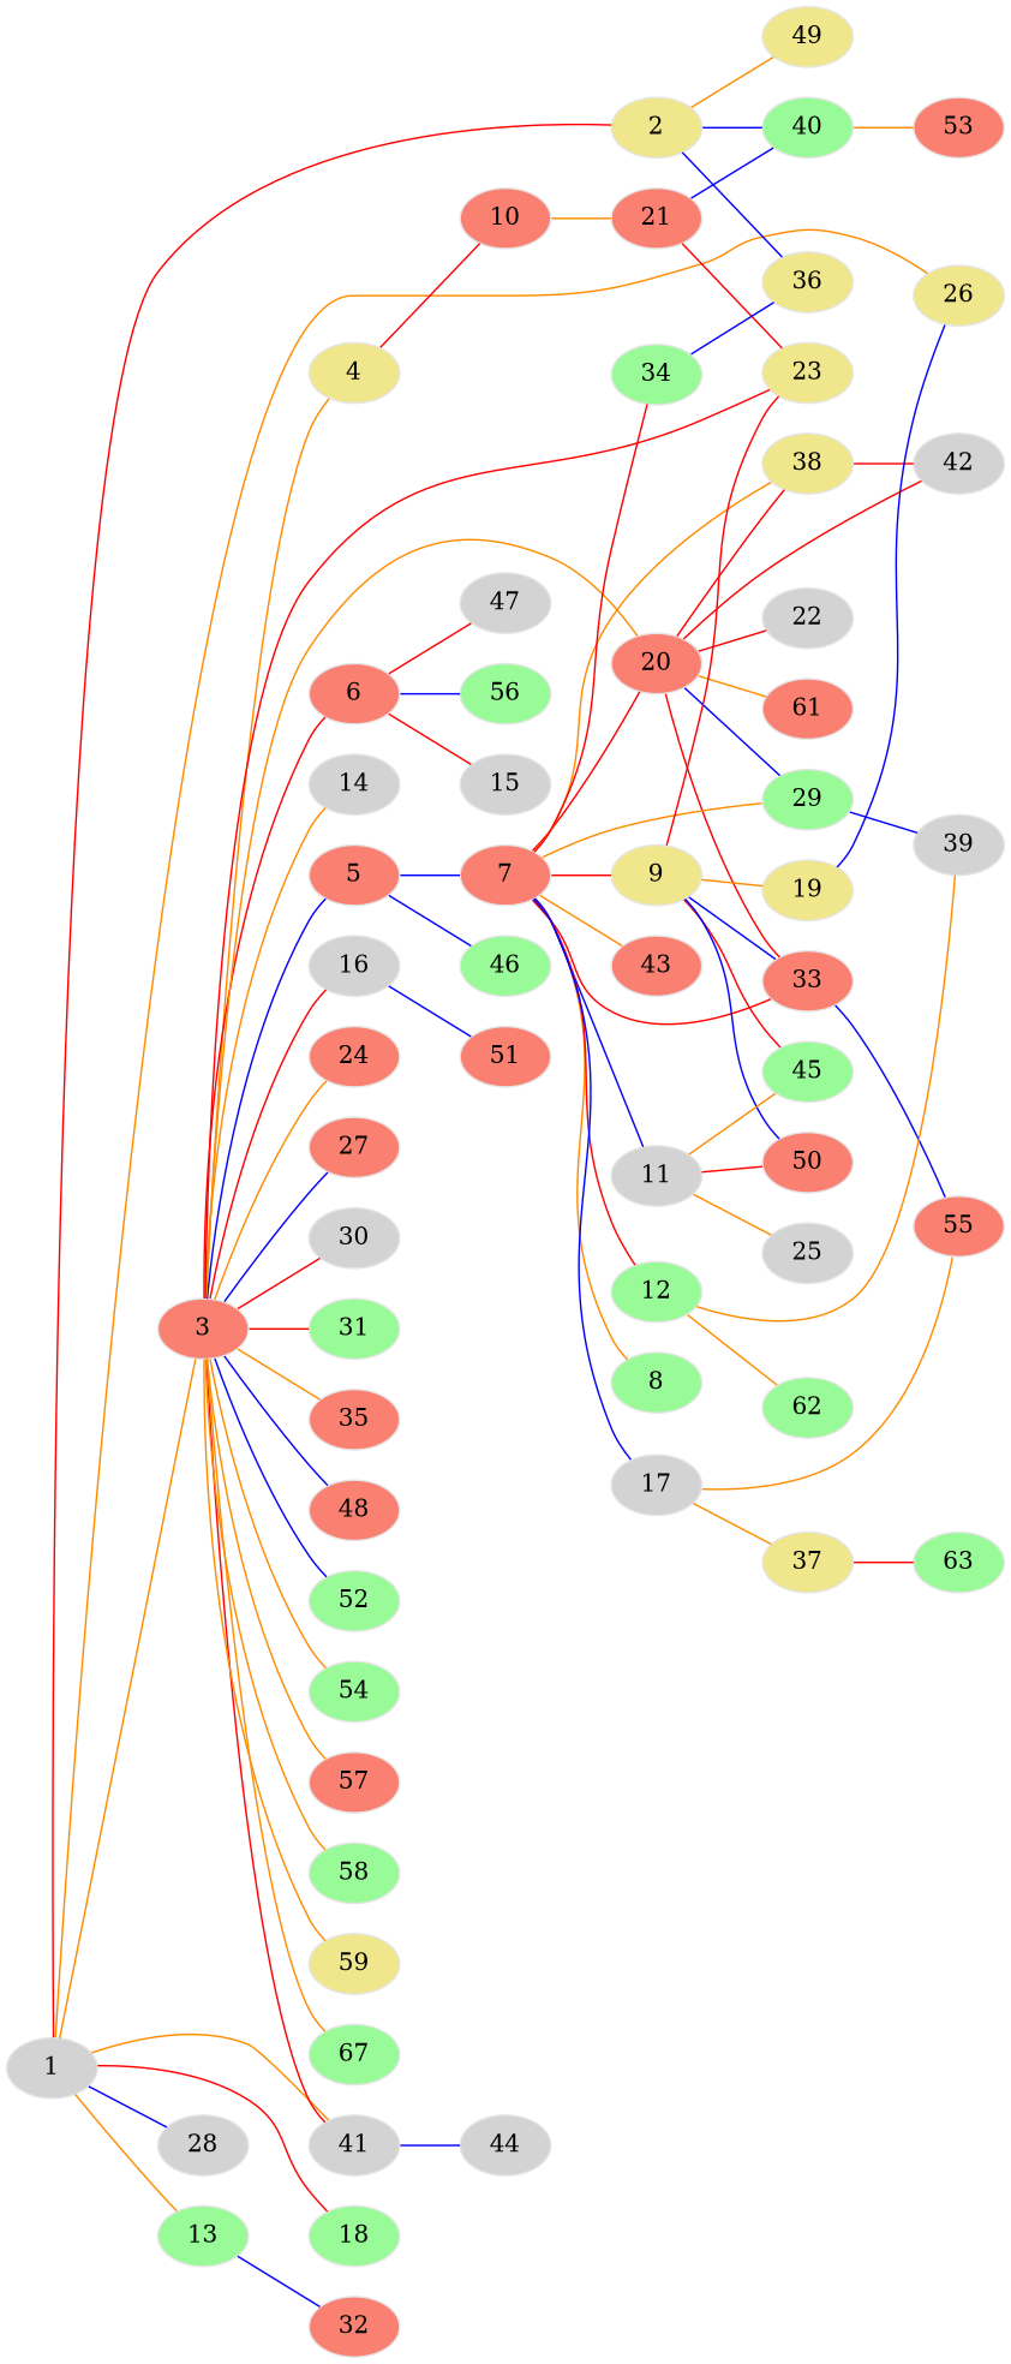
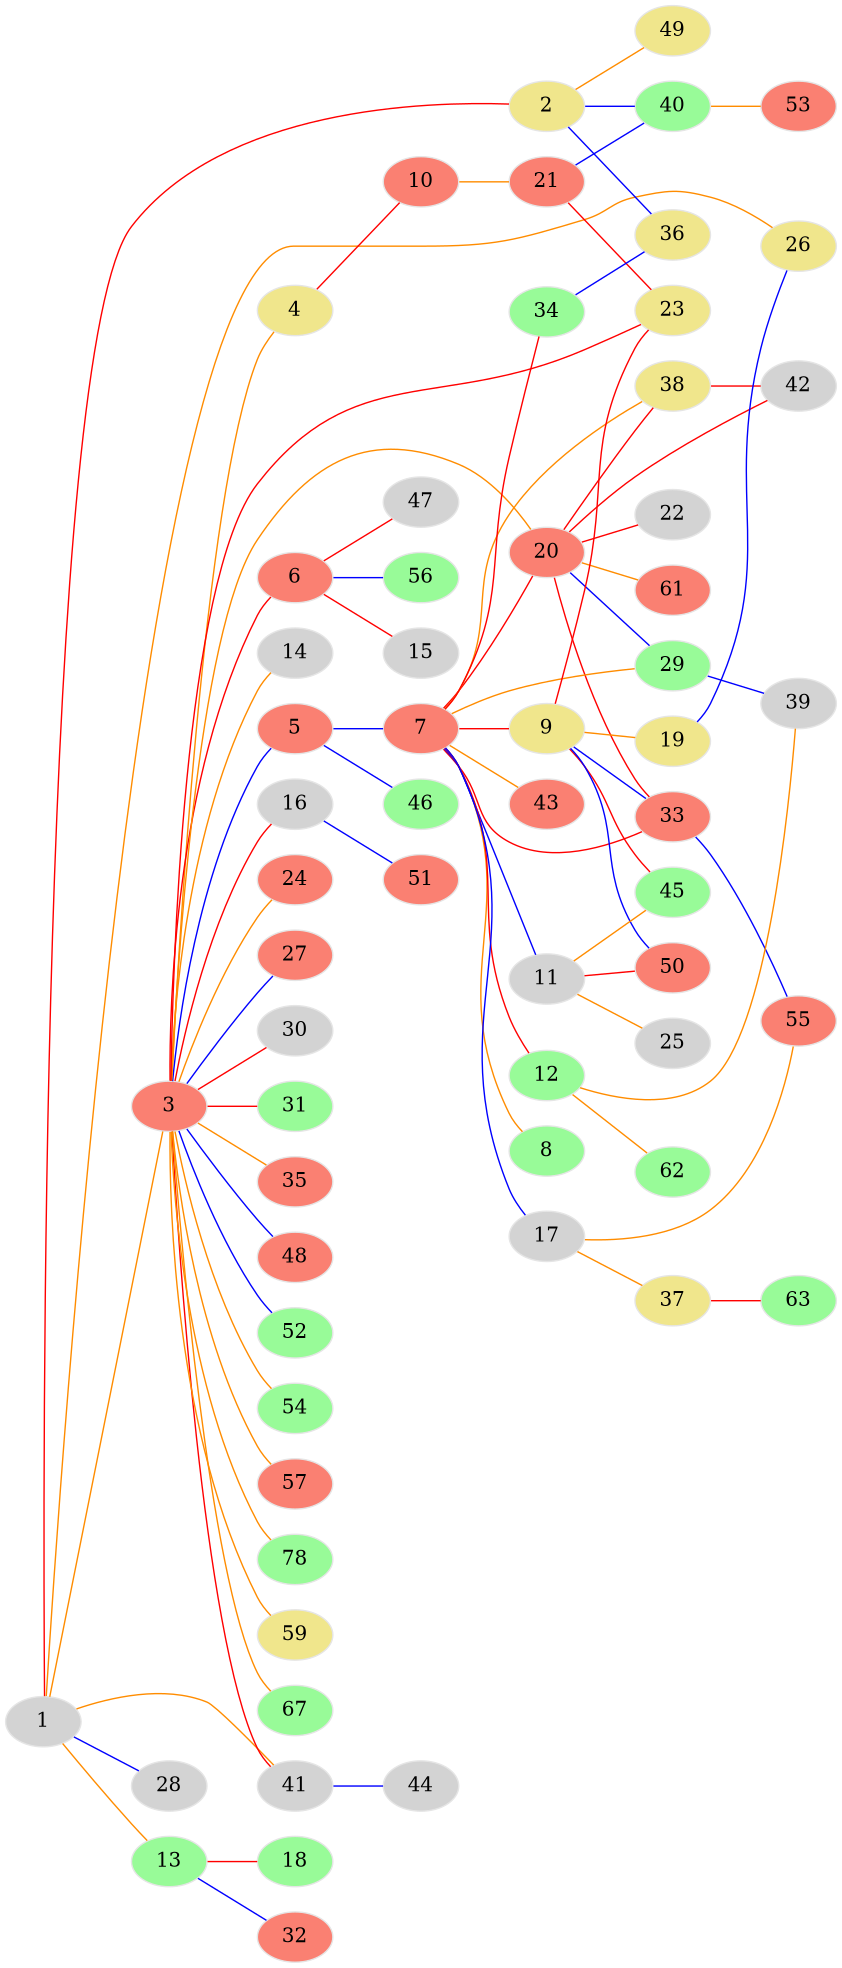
  graph {
    rankdir=LR
    node [color=gray90 fillcolor=salmon style=filled]
    edge [color=darkorange weight=1.0]
    1 [fillcolor=lightgrey]
    2 [fillcolor=khaki]
    3
    13 [fillcolor=palegreen]
    18 [fillcolor=palegreen]
    26 [fillcolor=khaki]
    28 [fillcolor=lightgrey]
    41 [fillcolor=lightgrey]
    36 [fillcolor=khaki]
    40 [fillcolor=palegreen]
    49 [fillcolor=khaki]
    4 [fillcolor=khaki]
    5
    6
    14 [fillcolor=lightgrey]
    16 [fillcolor=lightgrey]
    20
    23 [fillcolor=khaki]
    24
    27
    30 [fillcolor=lightgrey]
    31 [fillcolor=palegreen]
    35
    48
    52 [fillcolor=palegreen]
    54 [fillcolor=palegreen]
    57
-   58 [fillcolor=palegreen]
+   58 [fillcolor=palegreen label=78]
    59 [fillcolor=khaki]
    n30 [fillcolor=palegreen label=67]
    32
    44 [fillcolor=lightgrey]
    53
    10
    7
    46 [fillcolor=palegreen]
    15 [fillcolor=lightgrey]
    47 [fillcolor=lightgrey]
    56 [fillcolor=palegreen]
    51
    29 [fillcolor=palegreen]
    33
    38 [fillcolor=khaki]
    22 [fillcolor=lightgrey]
    42 [fillcolor=lightgrey]
    61
    21
    8 [fillcolor=palegreen]
    9 [fillcolor=khaki]
    11 [fillcolor=lightgrey]
    12 [fillcolor=palegreen]
    17 [fillcolor=lightgrey]
    34 [fillcolor=palegreen]
    43
    19 [fillcolor=khaki]
    45 [fillcolor=palegreen]
    50
    25 [fillcolor=lightgrey]
    39 [fillcolor=lightgrey]
    62 [fillcolor=palegreen]
    37 [fillcolor=khaki]
    55
    63 [fillcolor=palegreen]
    1 -- 2 [color=red]
    1 -- 3
    1 -- 13
-   1 -- 18 [color=red weight=3.0]
+   13 -- 18 [color=red weight=3.0]
    1 -- 26
    1 -- 28 [color=blue]
    1 -- 41
    2 -- 36 [color=blue]
    2 -- 40 [color=blue weight=3.0]
    2 -- 49
    3 -- 41 [color=red]
    3 -- 4
    3 -- 5 [color=blue]
    3 -- 6 [color=red]
    3 -- 14
    3 -- 16 [color=red]
    3 -- 20
    3 -- 23 [color=red]
    3 -- 24
    3 -- 27 [color=blue]
    3 -- 30 [color=red]
    3 -- 31 [color=red]
    3 -- 35
    3 -- 48 [color=blue]
    3 -- 52 [color=blue]
    3 -- 54
    3 -- 57
    3 -- 58
    3 -- 59
    3 -- n30
    13 -- 32 [color=blue]
    41 -- 44 [color=blue]
    40 -- 53
    4 -- 10 [color=red]
    5 -- 7 [color=blue]
    5 -- 46 [color=blue]
    6 -- 15 [color=red weight=2.0]
    6 -- 47 [color=red]
    6 -- 56 [color=blue]
    16 -- 51 [color=blue weight=2.0]
    20 -- 29 [color=blue]
    20 -- 33 [color=red]
    20 -- 38 [color=red]
    20 -- 22 [color=red]
    20 -- 42 [color=red]
    20 -- 61
    10 -- 21 [weight=2.0]
    7 -- 20 [color=red]
    7 -- 29
    7 -- 33 [color=red]
    7 -- 38 [weight=2.0]
    7 -- 8
    7 -- 9 [color=red weight=14.0]
    7 -- 11 [color=blue]
    7 -- 12 [color=red]
    7 -- 17 [color=blue]
    7 -- 34 [color=red]
    7 -- 43
    29 -- 39 [color=blue]
    33 -- 55 [color=blue]
    38 -- 42 [color=red weight=3.0]
    21 -- 40 [color=blue]
    21 -- 23 [color=red]
    9 -- 23 [color=red]
    9 -- 33 [color=blue]
    9 -- 19
    9 -- 45 [color=red]
    9 -- 50 [color=blue]
    11 -- 45
    11 -- 50 [color=red]
    11 -- 25 [weight=3.0]
    12 -- 39
    12 -- 62
    17 -- 37
    17 -- 55
    34 -- 36 [color=blue]
    19 -- 26 [color=blue]
    37 -- 63 [color=red]
  }
